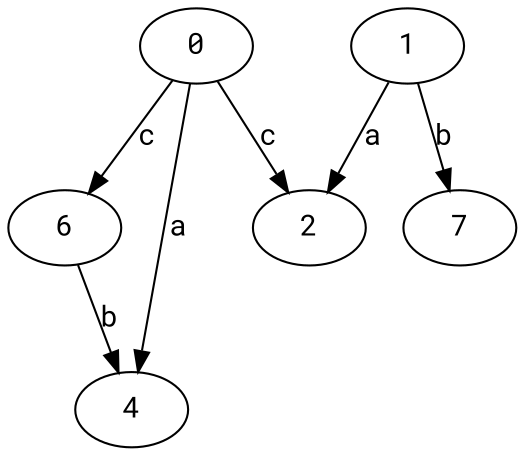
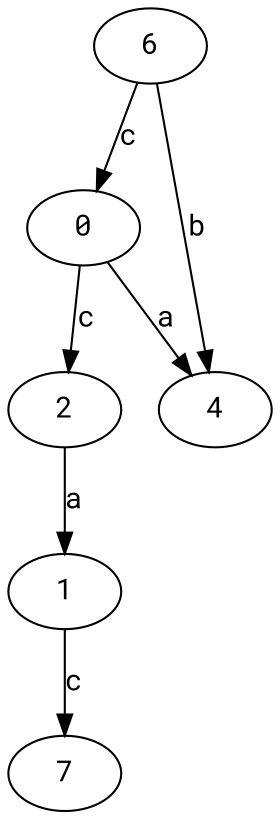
  strict digraph {
    fontname="Roboto Mono"
    node [fontname="Roboto Mono"]
    edge [fontname="Roboto Mono"]
    0
    2
    4
    6
    1
    7
    0 -> 2 [label=c]
    0 -> 4 [label=a]
-   0 -> 6 [label=c]
+   6 -> 0 [label=c]
    6 -> 4 [label=b]
-   1 -> 2 [label=a]
-   1 -> 7 [label=b]
+   2 -> 1 [label=a]
+   1 -> 7 [label=c]
  }
